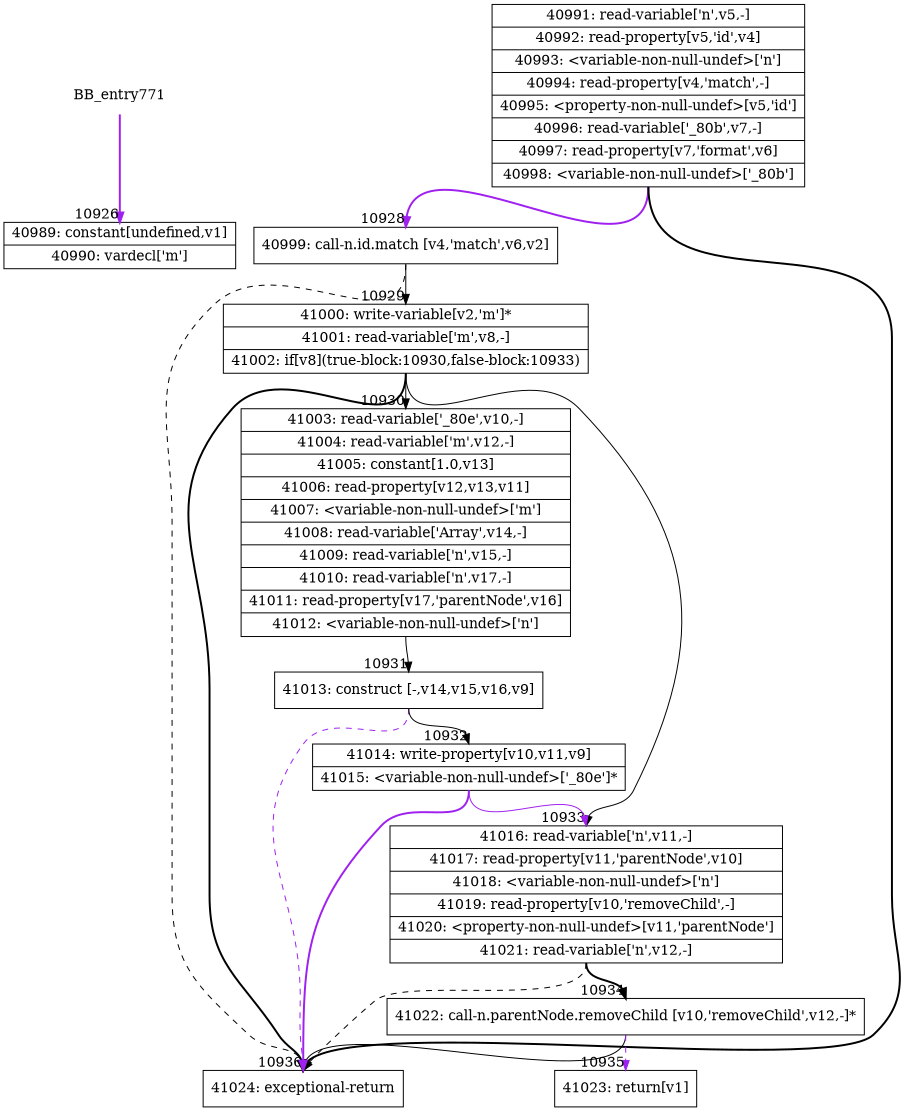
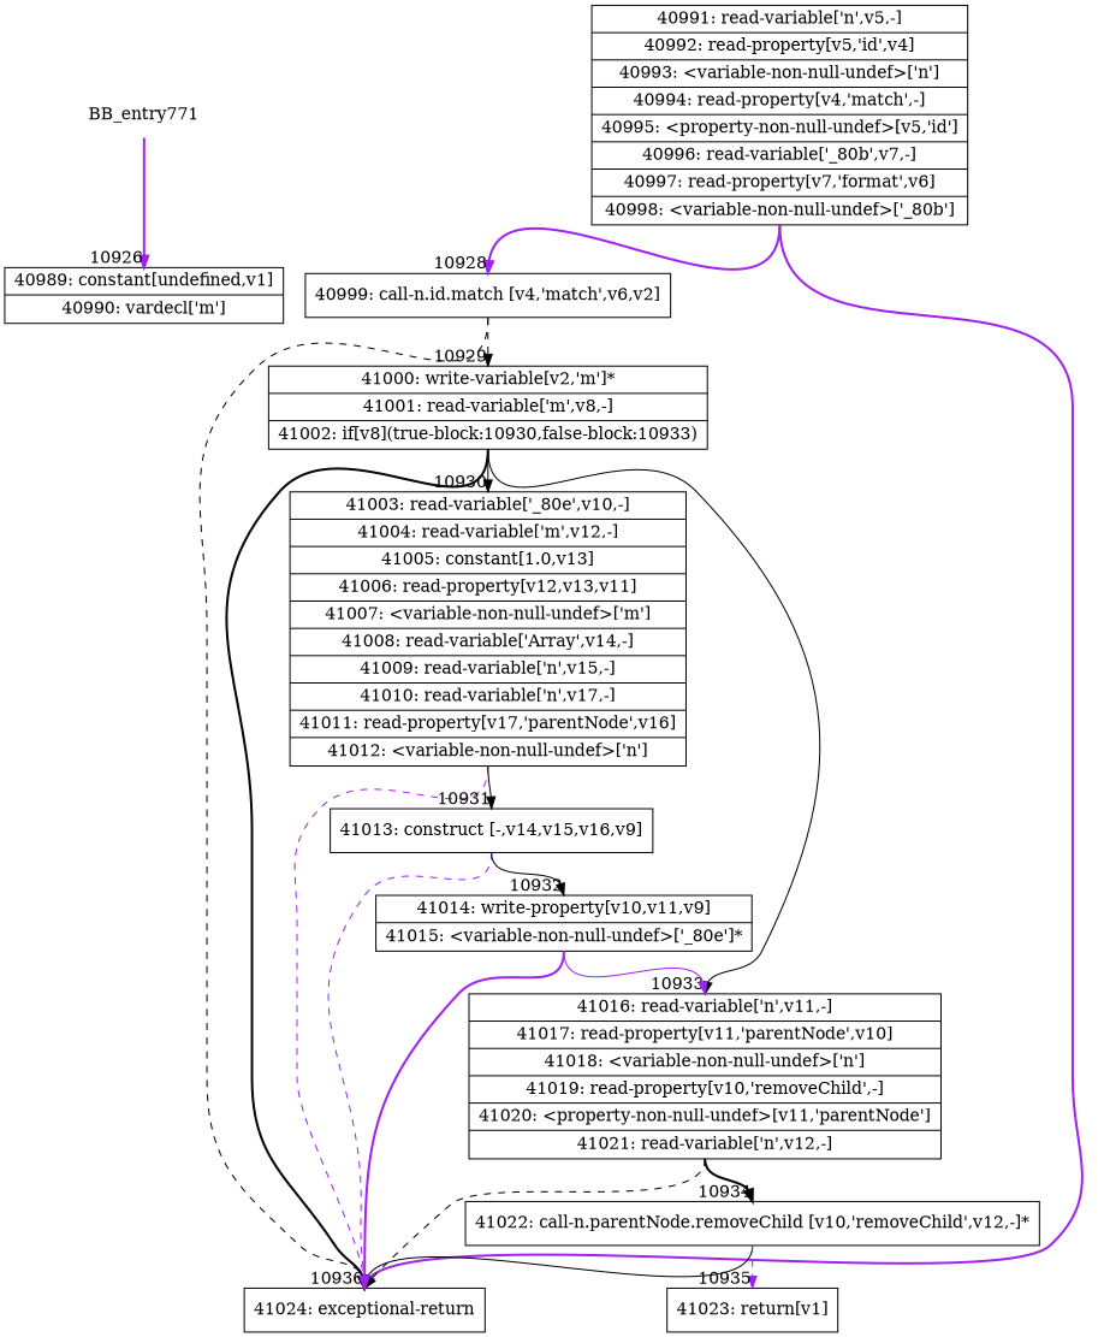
  digraph {
    rankdir=TD
    node [shape=record]
    edge [color=black headport=n style=bold tailport=s]
    n1 [label=BB_entry771 shape=none]
    n2 [label="{40989: constant[undefined,v1]|40990: vardecl['m']}"]
    n3 [label="{40991: read-variable['n',v5,-]|40992: read-property[v5,'id',v4]|40993: \<variable-non-null-undef\>['n']|40994: read-property[v4,'match',-]|40995: \<property-non-null-undef\>[v5,'id']|40996: read-variable['_80b',v7,-]|40997: read-property[v7,'format',v6]|40998: \<variable-non-null-undef\>['_80b']}"]
    n4 [label="{40999: call-n.id.match [v4,'match',v6,v2]}"]
    n5 [label="{41024: exceptional-return}"]
    n6 [label="{41000: write-variable[v2,'m']*|41001: read-variable['m',v8,-]|41002: if[v8](true-block:10930,false-block:10933)}"]
    n7 [label="{41003: read-variable['_80e',v10,-]|41004: read-variable['m',v12,-]|41005: constant[1.0,v13]|41006: read-property[v12,v13,v11]|41007: \<variable-non-null-undef\>['m']|41008: read-variable['Array',v14,-]|41009: read-variable['n',v15,-]|41010: read-variable['n',v17,-]|41011: read-property[v17,'parentNode',v16]|41012: \<variable-non-null-undef\>['n']}"]
    n8 [label="{41016: read-variable['n',v11,-]|41017: read-property[v11,'parentNode',v10]|41018: \<variable-non-null-undef\>['n']|41019: read-property[v10,'removeChild',-]|41020: \<property-non-null-undef\>[v11,'parentNode']|41021: read-variable['n',v12,-]}"]
    n9 [label="{41013: construct [-,v14,v15,v16,v9]}"]
    n10 [label="{41022: call-n.parentNode.removeChild [v10,'removeChild',v12,-]*}"]
    n11 [label="{41014: write-property[v10,v11,v9]|41015: \<variable-non-null-undef\>['_80e']*}"]
    n12 [label="{41023: return[v1]}"]
    n1 -> n2 [color=purple headlabel="    10926"]
    n3 -> n4 [color=purple headlabel="      10928"]
-   n3 -> n5 [headlabel="      10936"]
+   n3 -> n5 [color=purple headlabel="      10936"]
    n4 -> n5 [style=dashed]
-   n4 -> n6 [headlabel="      10929" style=solid]
+   n4 -> n6 [headlabel="      10929" style=dashed]
    n6 -> n5
    n6 -> n7 [headlabel="      10930" style=solid]
    n6 -> n8 [headlabel="      10933" style=solid]
+   n7 -> n5 [color=purple style=dashed]
    n7 -> n9 [headlabel="      10931" style=solid]
    n8 -> n5 [style=dashed]
    n8 -> n10 [headlabel="      10934"]
    n9 -> n5 [color=purple style=dashed]
    n9 -> n11 [headlabel="      10932" style=solid]
    n10 -> n5 [style=solid]
    n10 -> n12 [color=purple headlabel="      10935" style=dashed]
    n11 -> n5 [color=purple]
    n11 -> n8 [color=purple style=solid]
  }
